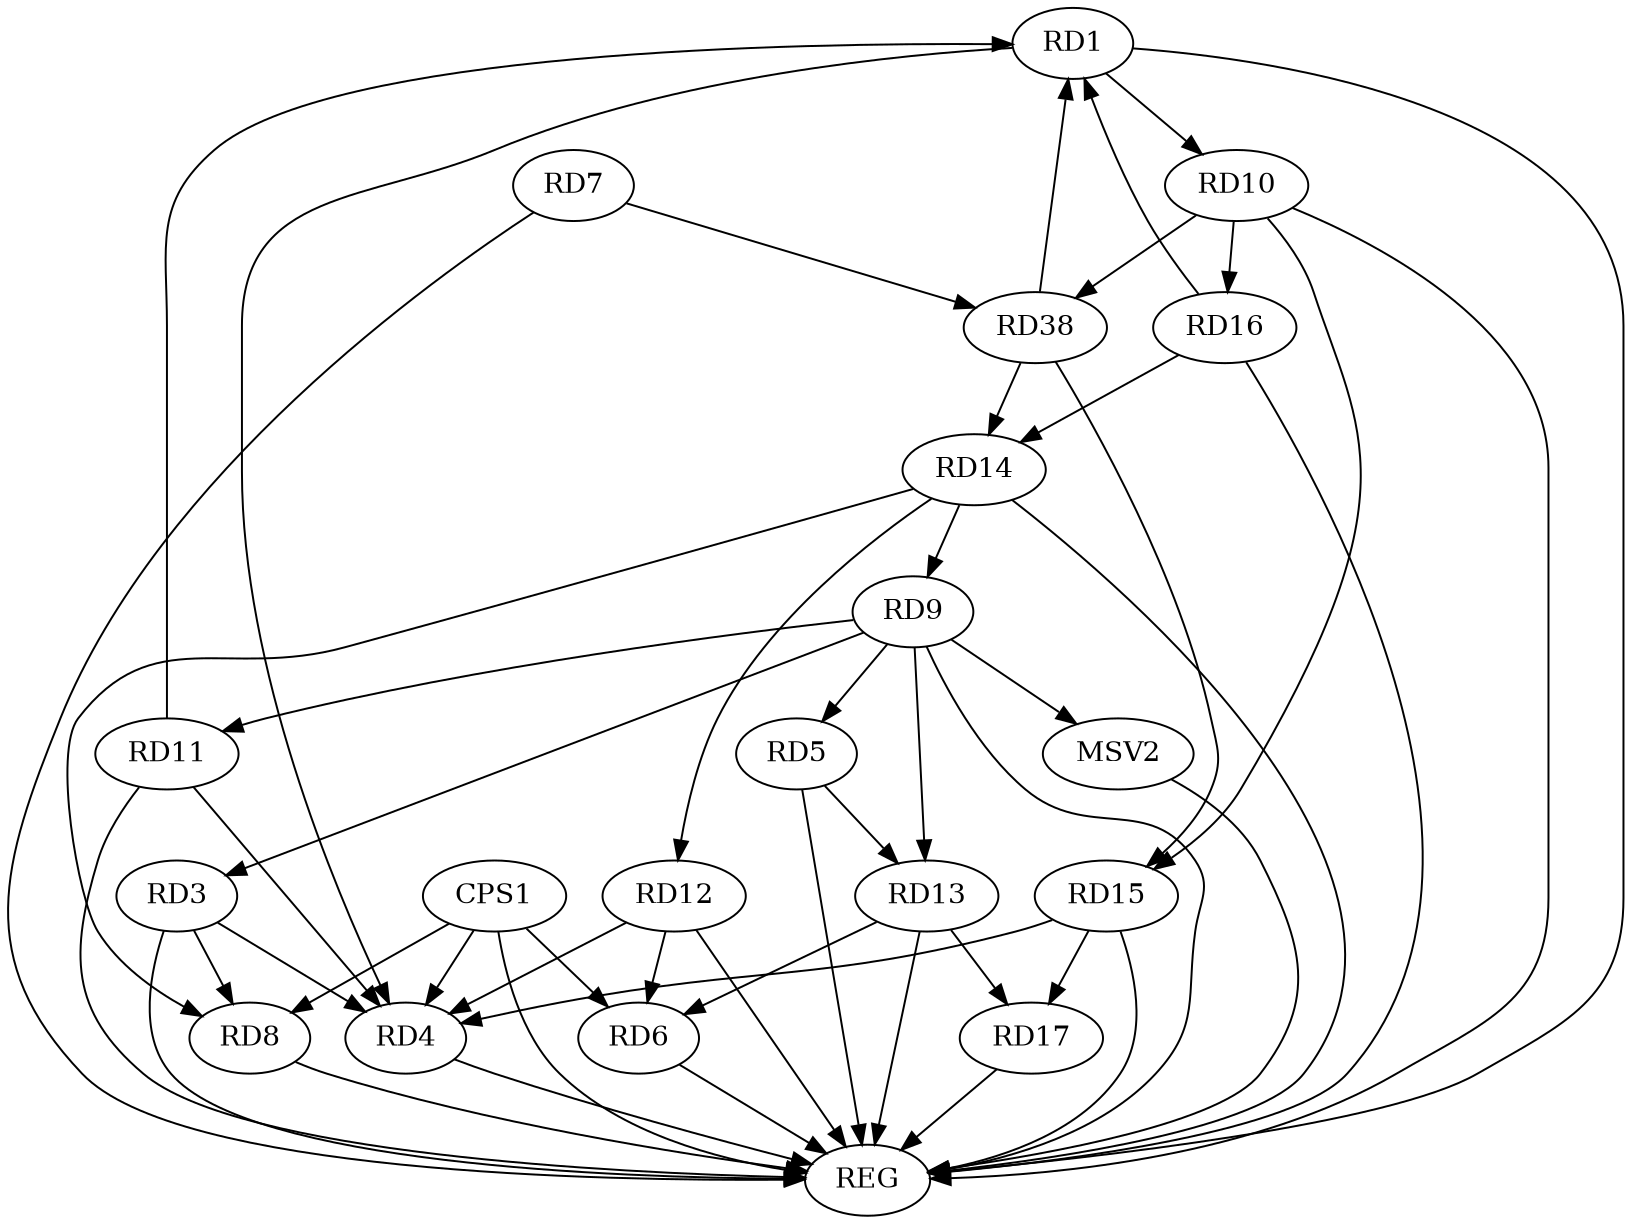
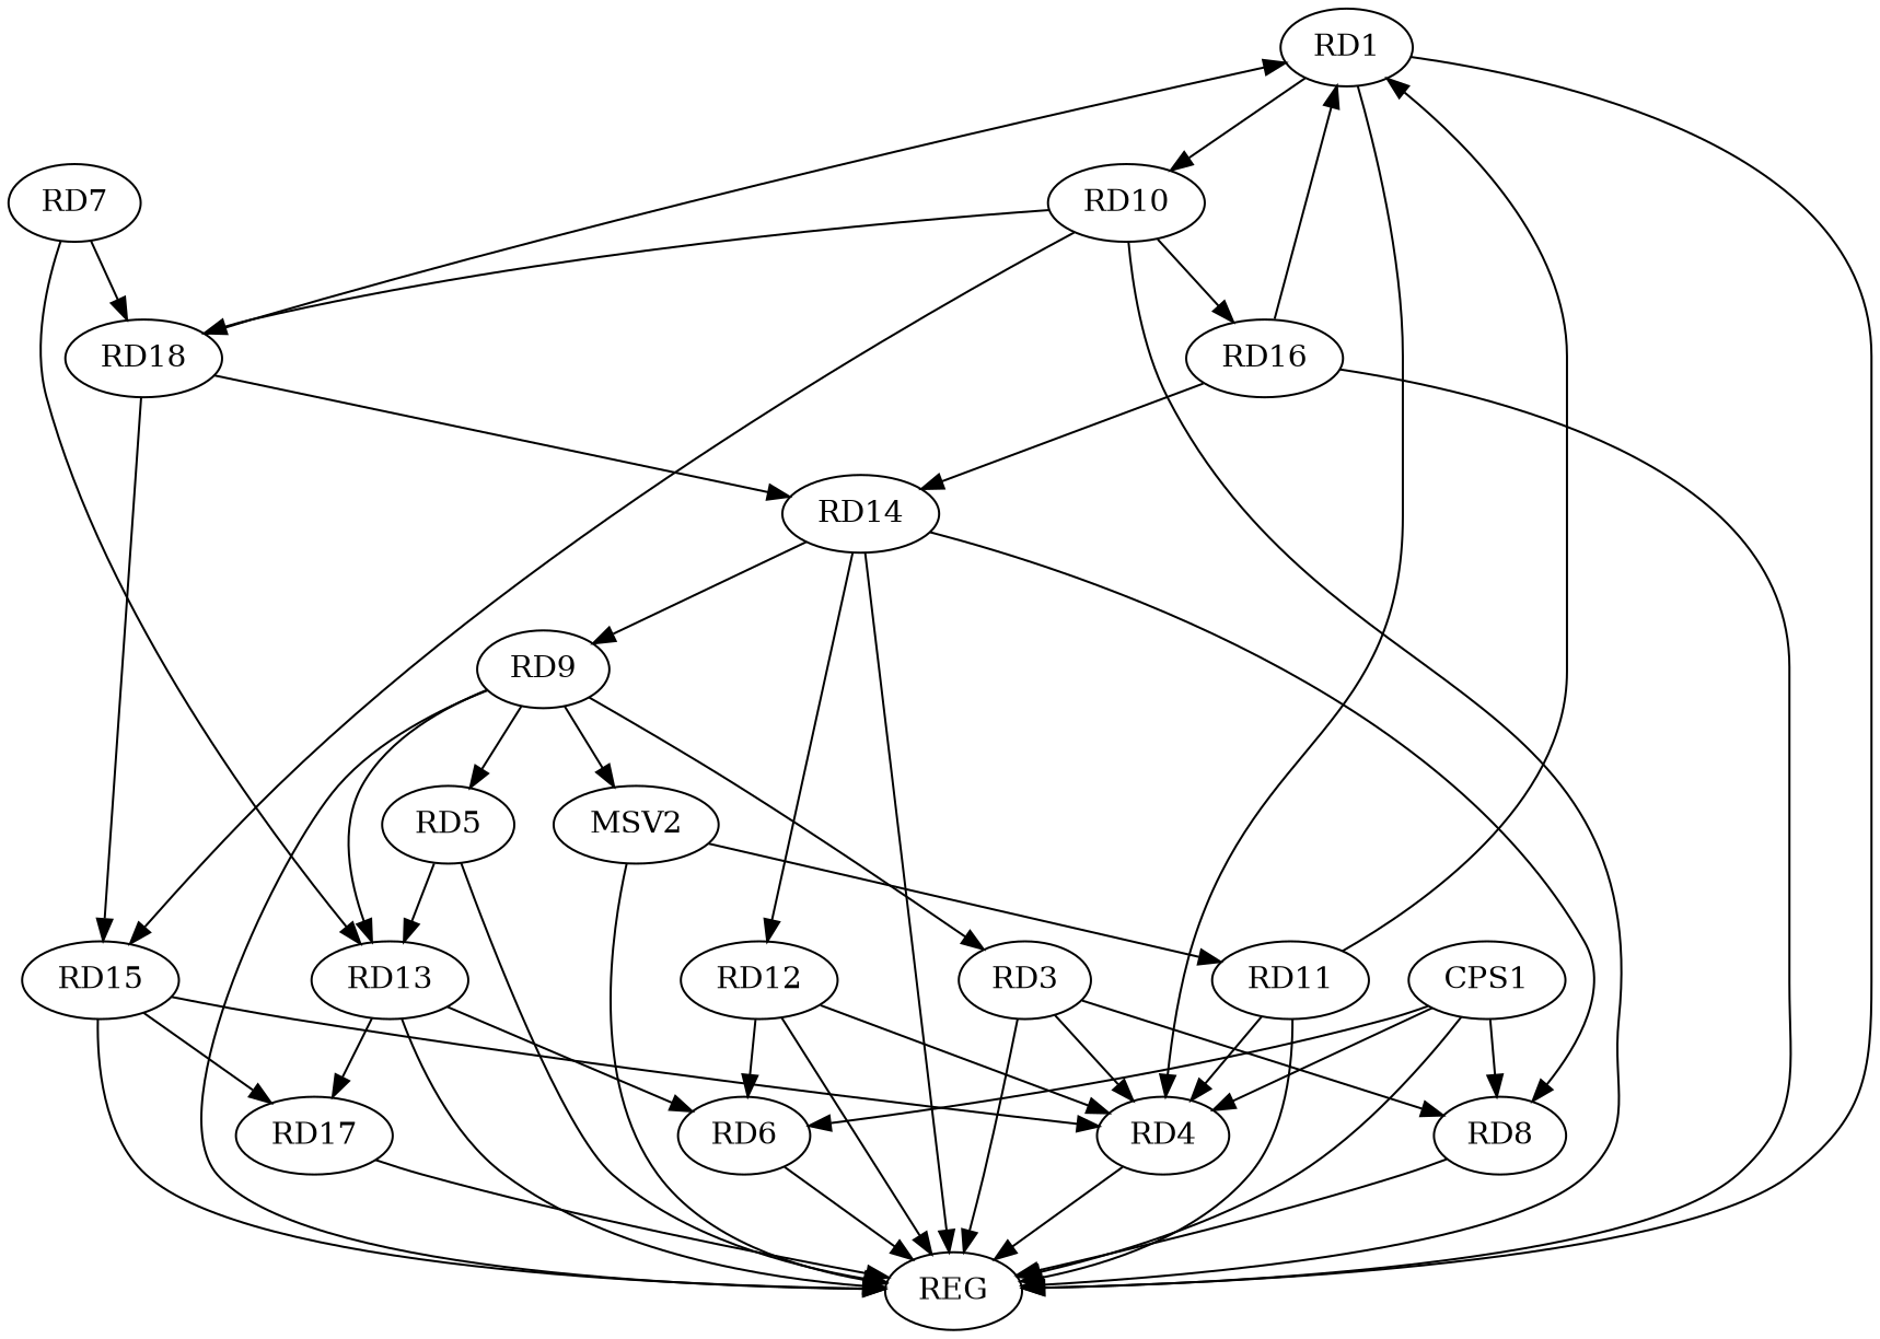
  strict digraph {
    n1 [label=RD1]
    n2 [label=RD4]
    n3 [label=RD10]
    n4 [label=REG]
-   n5 [label=RD38]
+   n5 [label=RD18]
    n6 [label=RD15]
    n7 [label=RD16]
    n8 [label=RD5]
    n9 [label=RD13]
    n10 [label=RD3]
    n11 [label=RD8]
    n12 [label=RD6]
    n13 [label=RD17]
    n14 [label=RD7]
    n15 [label=RD14]
    n16 [label=RD9]
    n17 [label=RD11]
    n18 [label=MSV2]
    n19 [label=RD12]
    n20 [label=CPS1]
    n1 -> n2
    n1 -> n3
    n1 -> n4
    n2 -> n4
    n3 -> n4
    n3 -> n5
    n3 -> n6
    n3 -> n7
    n5 -> n1
    n5 -> n6
    n5 -> n15
    n6 -> n2
    n6 -> n4
    n6 -> n13
    n7 -> n1
    n7 -> n4
    n7 -> n15
    n8 -> n4
    n8 -> n9
    n9 -> n4
    n9 -> n12
    n9 -> n13
    n10 -> n2
    n10 -> n4
    n10 -> n11
    n11 -> n4
    n12 -> n4
    n13 -> n4
-   n14 -> n4
+   n14 -> n9
    n14 -> n5
    n15 -> n4
    n15 -> n11
    n15 -> n16
    n15 -> n19
    n16 -> n4
    n16 -> n8
    n16 -> n9
    n16 -> n10
-   n16 -> n17
+   n18 -> n17
    n16 -> n18
    n17 -> n1
    n17 -> n2
    n17 -> n4
    n18 -> n4
    n19 -> n2
    n19 -> n4
    n19 -> n12
    n20 -> n2
    n20 -> n4
    n20 -> n11
    n20 -> n12
  }
